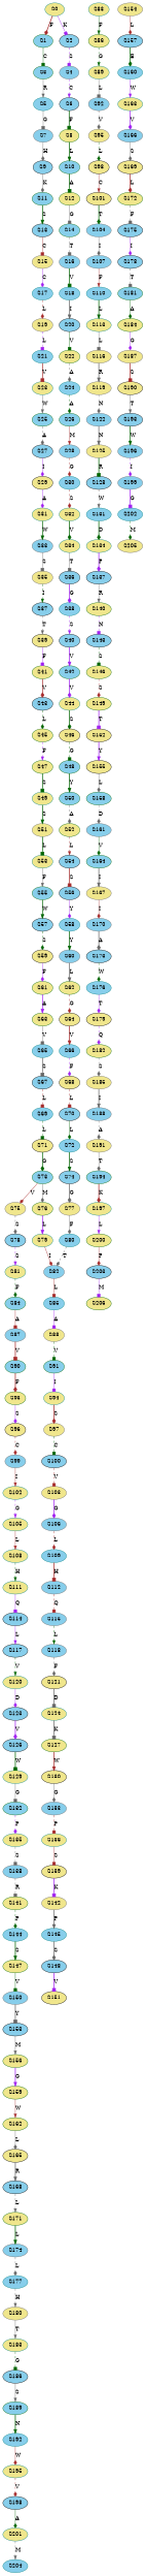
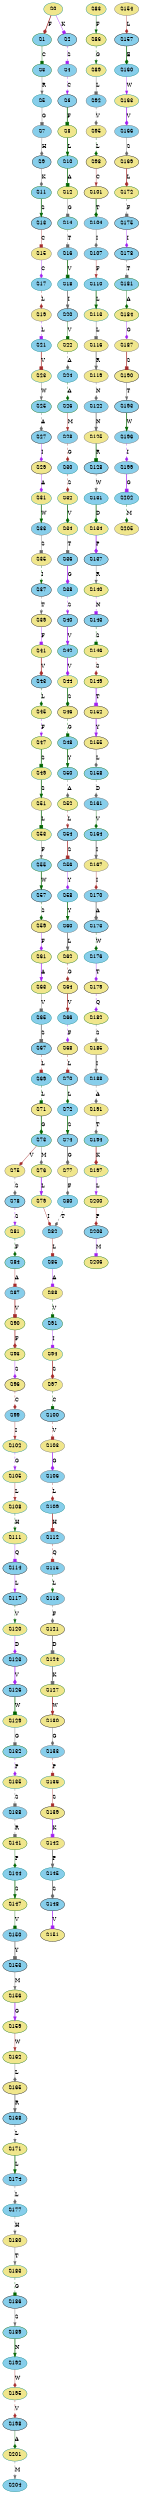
  strict digraph {
    node [color=black fillcolor=skyblue style=filled]
    edge [arrowhead=diamond color=gray40 style=bold]
    S0 [color=teal fillcolor=khaki]
    S1 [color=darkgreen]
    S2
    S3 [color=darkgreen]
    S4 [color=gray40]
    S5 [color=teal]
    S6
    S7 [color=gray40]
    S8 [color=darkgreen fillcolor=khaki]
    S9
    S10 [color=darkgreen]
    S11 [color=darkgreen]
    S12 [color=darkgreen fillcolor=khaki]
    S13
    S14 [color=darkgreen]
    S15 [color=gray40 fillcolor=khaki]
    S16 [color=gray40]
    S17 [color=teal]
    S18 [color=teal]
    S19 [color=gray40 fillcolor=khaki]
    S20
    S21 [color=teal]
    S22 [color=darkgreen fillcolor=khaki]
    S23 [color=teal fillcolor=khaki]
    S24 [color=teal]
    S25 [color=darkgreen]
    S26 [color=darkgreen]
    S27
    S28 [color=gray40]
    S29 [fillcolor=khaki]
    S30 [color=teal]
    S31 [color=teal fillcolor=khaki]
    S32 [color=teal fillcolor=khaki]
    S33 [color=gray40]
    S34 [color=teal fillcolor=khaki]
    S35 [color=gray40 fillcolor=khaki]
    S36
    S37
    S38 [color=teal]
    S39 [fillcolor=khaki]
    S40
    S41 [color=darkgreen fillcolor=khaki]
    S42 [color=darkgreen]
    S43
    S44 [color=teal fillcolor=khaki]
    S45 [color=darkgreen fillcolor=khaki]
    S46 [fillcolor=khaki]
    S47 [color=darkgreen fillcolor=khaki]
    S48 [color=darkgreen]
    S49 [color=teal fillcolor=khaki]
    S50 [color=darkgreen]
    S51 [color=gray40 fillcolor=khaki]
    S52 [color=darkgreen fillcolor=khaki]
    S53 [color=teal fillcolor=khaki]
    S54
    S55 [color=darkgreen]
    S56
    S57
    S58 [color=teal]
    S59 [fillcolor=khaki]
    S60 [color=gray40]
    S61 [color=darkgreen fillcolor=khaki]
    S62 [color=darkgreen fillcolor=khaki]
    S63 [color=darkgreen fillcolor=khaki]
    S64 [fillcolor=khaki]
    S65 [color=teal]
    S66 [color=teal]
    S67
    S68 [fillcolor=khaki]
    S69 [color=teal]
    S70
    S71 [fillcolor=khaki]
    S72 [color=teal]
    S73 [color=darkgreen]
    S74
    S75 [color=gray40 fillcolor=khaki]
    S76 [color=darkgreen fillcolor=khaki]
    S77 [color=gray40 fillcolor=khaki]
    S78
    S79 [color=teal fillcolor=khaki]
    S80 [color=teal]
    S81 [color=teal fillcolor=khaki]
    S82 [color=gray40]
    S84 [color=darkgreen]
    S85 [color=teal]
    S83 [color=teal fillcolor=khaki]
    S86 [color=darkgreen fillcolor=khaki]
    S87 [color=gray40]
    S88 [color=gray40 fillcolor=khaki]
    S89 [color=teal fillcolor=khaki]
-   S90 [color=darkgreen]
+   S90 [color=darkgreen fillcolor=khaki]
    S91 [color=darkgreen]
    S92 [color=gray40]
    S93 [color=darkgreen fillcolor=khaki]
    S94 [color=teal fillcolor=khaki]
    S95 [color=gray40 fillcolor=khaki]
    S96 [fillcolor=khaki]
    S97 [color=gray40 fillcolor=khaki]
    S98 [fillcolor=khaki]
    S99 [color=gray40]
    S100
    S101 [fillcolor=khaki]
    S102 [color=teal fillcolor=khaki]
    S103 [color=gray40 fillcolor=khaki]
    S104 [color=gray40]
    S105 [color=teal fillcolor=khaki]
    S106 [color=gray40]
    S107 [color=gray40]
    S108 [color=teal fillcolor=khaki]
    S109 [color=teal]
    S110 [color=teal]
    S111 [color=teal fillcolor=khaki]
    S112 [color=gray40]
    S113 [color=teal fillcolor=khaki]
    S114
    S115 [color=gray40]
    S116 [color=gray40 fillcolor=khaki]
    S117
    S118 [color=gray40]
    S119 [color=gray40 fillcolor=khaki]
    S120 [color=teal fillcolor=khaki]
    S121 [fillcolor=khaki]
    S122 [color=gray40]
    S123
    S124 [color=teal fillcolor=khaki]
    S125 [color=gray40 fillcolor=khaki]
    S126
    S127 [color=darkgreen fillcolor=khaki]
    S128
    S129 [color=teal fillcolor=khaki]
    S130 [fillcolor=khaki]
    S131 [color=teal]
    S132 [color=darkgreen]
    S133 [color=gray40]
    S134 [color=teal fillcolor=khaki]
    S135 [color=teal fillcolor=khaki]
    S136 [color=teal fillcolor=khaki]
    S137
    S138 [color=gray40]
    S139 [fillcolor=khaki]
    S140 [color=darkgreen fillcolor=khaki]
    S141 [color=darkgreen fillcolor=khaki]
    S142 [color=gray40 fillcolor=khaki]
    S143
    S144 [color=teal]
    S145 [color=teal]
    S146 [color=darkgreen fillcolor=khaki]
    S147 [color=darkgreen fillcolor=khaki]
    S148
    S149 [color=darkgreen fillcolor=khaki]
    S150 [color=gray40]
    S151 [fillcolor=khaki]
    S152 [fillcolor=khaki]
    S153
    S155 [fillcolor=khaki]
    S156 [color=darkgreen fillcolor=khaki]
    S154 [color=gray40 fillcolor=khaki]
    S157
    S158 [color=darkgreen]
    S159 [color=darkgreen fillcolor=khaki]
    S160 [color=teal]
    S161 [color=gray40]
    S162 [color=darkgreen fillcolor=khaki]
    S163 [color=teal fillcolor=khaki]
    S164 [color=darkgreen]
    S165 [fillcolor=khaki]
    S166 [color=gray40]
    S167 [color=gray40 fillcolor=khaki]
    S168
    S169 [fillcolor=khaki]
    S170 [color=gray40]
    S171 [color=darkgreen fillcolor=khaki]
    S172 [color=darkgreen fillcolor=khaki]
    S173
    S174 [color=gray40]
    S175
    S176 [color=teal]
    S177 [color=teal]
    S178
    S179 [fillcolor=khaki]
    S180 [color=gray40 fillcolor=khaki]
    S181 [color=darkgreen]
    S182 [color=darkgreen fillcolor=khaki]
    S183 [color=teal fillcolor=khaki]
    S184 [color=darkgreen fillcolor=khaki]
    S185 [color=gray40 fillcolor=khaki]
    S186
    S187 [color=gray40 fillcolor=khaki]
    S188 [color=gray40]
    S189 [color=darkgreen]
    S190 [fillcolor=khaki]
    S191 [color=gray40 fillcolor=khaki]
    S192 [color=teal]
    S193
    S194 [color=darkgreen]
    S195 [color=teal fillcolor=khaki]
    S196 [color=gray40]
    S197 [color=teal fillcolor=khaki]
    S198
    S199 [color=gray40]
    S200 [color=darkgreen fillcolor=khaki]
    S201 [color=teal fillcolor=khaki]
    S202 [color=teal]
    S203
    S204 [color=teal]
    S205 [color=gray40 fillcolor=khaki]
    S206 [color=darkgreen fillcolor=khaki]
    S0 -> S1 [color=brown label=F]
    S0 -> S2 [arrowhead=box color=purple label=K style=solid]
    S1 -> S3 [arrowhead=box color=darkgreen label=C style=solid]
    S2 -> S4 [arrowhead=box color=purple label=S style=dashed]
    S3 -> S5 [arrowhead=normal label=R style=solid]
    S4 -> S6 [arrowhead=normal color=purple label=C style=dashed]
    S5 -> S7 [arrowhead=box label=G style=solid]
    S6 -> S8 [arrowhead=box color=darkgreen label=F]
    S7 -> S9 [label=H style=solid]
    S8 -> S10 [arrowhead=normal color=darkgreen label=L]
    S9 -> S11 [label=K style=solid]
    S10 -> S12 [arrowhead=box color=darkgreen label=A]
    S11 -> S13 [arrowhead=normal color=darkgreen label=S]
    S12 -> S14 [arrowhead=box label=G style=solid]
    S13 -> S15 [arrowhead=box color=brown label=C style=solid]
    S14 -> S16 [arrowhead=box label=T style=dashed]
    S15 -> S17 [color=purple label=C style=solid]
    S16 -> S18 [arrowhead=box color=darkgreen label=V]
    S17 -> S19 [color=brown label=L style=dashed]
    S18 -> S20 [arrowhead=normal label=I]
    S19 -> S21 [arrowhead=box color=purple label=L style=dashed]
    S20 -> S22 [arrowhead=box color=darkgreen label=V style=solid]
    S21 -> S23 [arrowhead=box color=brown label=V]
    S22 -> S24 [label=A style=dashed]
    S23 -> S25 [arrowhead=normal label=W style=solid]
    S24 -> S26 [color=darkgreen label=A style=dashed]
    S25 -> S27 [label=A style=dashed]
    S26 -> S28 [arrowhead=normal color=brown label=M style=solid]
    S27 -> S29 [color=purple label=I style=solid]
    S28 -> S30 [color=brown label=G style=dashed]
    S29 -> S31 [color=purple label=A style=solid]
    S30 -> S32 [color=brown label=S style=dashed]
    S31 -> S33 [arrowhead=normal color=darkgreen label=W]
    S32 -> S34 [color=darkgreen label=V]
    S33 -> S35 [arrowhead=box label=S style=solid]
    S34 -> S36 [arrowhead=box label=T style=solid]
    S35 -> S37 [arrowhead=normal color=darkgreen label=I style=dashed]
    S36 -> S38 [color=purple label=G]
    S37 -> S39 [arrowhead=normal label=T style=dashed]
    S38 -> S40 [arrowhead=normal color=purple label=S style=dashed]
    S39 -> S41 [arrowhead=box color=purple label=F style=solid]
    S40 -> S42 [arrowhead=normal color=purple label=V]
    S41 -> S43 [color=brown label=V]
    S42 -> S44 [color=purple label=V]
    S43 -> S45 [color=darkgreen label=L style=dashed]
    S44 -> S46 [color=darkgreen label=S]
    S45 -> S47 [arrowhead=normal color=purple label=F style=dashed]
    S46 -> S48 [arrowhead=box color=darkgreen label=G style=dashed]
    S47 -> S49 [arrowhead=box color=darkgreen label=S]
    S48 -> S50 [arrowhead=normal color=darkgreen label=Y]
    S49 -> S51 [arrowhead=normal color=darkgreen label=S]
    S50 -> S52 [label=A style=dashed]
    S51 -> S53 [arrowhead=box color=darkgreen label=L]
    S52 -> S54 [arrowhead=normal color=brown label=L style=dashed]
    S53 -> S55 [arrowhead=normal label=F style=solid]
    S54 -> S56 [arrowhead=box color=brown label=S]
    S55 -> S57 [arrowhead=normal color=darkgreen label=W]
    S56 -> S58 [color=purple label=Y style=solid]
    S57 -> S59 [color=darkgreen label=S style=dashed]
    S58 -> S60 [arrowhead=normal color=darkgreen label=Y]
    S59 -> S61 [color=purple label=F style=solid]
    S60 -> S62 [arrowhead=normal label=L]
    S61 -> S63 [arrowhead=normal color=purple label=A]
    S62 -> S64 [color=brown label=G style=dashed]
    S63 -> S65 [arrowhead=box label=V style=solid]
    S64 -> S66 [arrowhead=normal color=brown label=V]
    S65 -> S67 [arrowhead=box label=S]
    S66 -> S68 [color=purple label=F style=dashed]
    S67 -> S69 [arrowhead=box color=brown label=L style=dashed]
    S68 -> S70 [arrowhead=box color=brown label=L style=dashed]
    S69 -> S71 [arrowhead=box color=darkgreen label=L style=dashed]
    S70 -> S72 [color=darkgreen label=L style=solid]
    S71 -> S73 [color=darkgreen label=G]
    S72 -> S74 [arrowhead=normal color=darkgreen label=S]
    S73 -> S75 [color=brown label=V style=solid]
    S73 -> S76 [label=M style=solid]
    S74 -> S77 [label=G]
    S75 -> S78 [label=S style=dashed]
    S76 -> S79 [arrowhead=normal color=purple label=L]
    S77 -> S80 [label=F style=solid]
    S78 -> S81 [arrowhead=normal color=purple label=S style=dashed]
    S79 -> S82 [color=brown label=I style=solid]
    S80 -> S82 [label=T style=dashed]
    S81 -> S84 [color=darkgreen label=F style=dashed]
    S82 -> S85 [arrowhead=box color=brown label=L style=solid]
    S84 -> S87 [arrowhead=box color=brown label=A style=solid]
    S85 -> S88 [arrowhead=box color=purple label=A style=solid]
    S83 -> S86 [arrowhead=normal color=darkgreen label=F style=solid]
    S86 -> S89 [arrowhead=normal color=darkgreen label=G style=dashed]
    S87 -> S90 [arrowhead=box color=brown label=V]
    S88 -> S91 [arrowhead=box color=darkgreen label=V style=dashed]
    S89 -> S92 [arrowhead=box label=L style=solid]
    S90 -> S93 [color=brown label=F]
    S91 -> S94 [arrowhead=box color=purple label=I style=solid]
    S92 -> S95 [label=V style=dashed]
    S93 -> S96 [color=purple label=S style=solid]
    S94 -> S97 [color=brown label=S]
    S95 -> S98 [color=darkgreen label=L style=dashed]
    S96 -> S99 [color=brown label=C style=dashed]
    S97 -> S100 [arrowhead=box color=darkgreen label=C style=dashed]
    S98 -> S101 [arrowhead=normal color=brown label=C style=solid]
    S99 -> S102 [arrowhead=normal color=brown label=I style=solid]
    S100 -> S103 [arrowhead=box color=brown label=V style=dashed]
    S101 -> S104 [color=darkgreen label=T]
    S102 -> S105 [arrowhead=normal color=purple label=G style=dashed]
    S103 -> S106 [color=purple label=G]
    S104 -> S107 [label=I style=solid]
    S105 -> S108 [arrowhead=normal color=brown label=L style=solid]
    S106 -> S109 [color=brown label=L style=dashed]
    S107 -> S110 [arrowhead=normal color=brown label=F style=solid]
    S108 -> S111 [arrowhead=normal color=darkgreen label=H style=dashed]
    S109 -> S112 [arrowhead=box color=brown label=H]
    S110 -> S113 [arrowhead=normal color=darkgreen label=L]
    S111 -> S114 [arrowhead=box color=purple label=Q style=solid]
    S112 -> S115 [arrowhead=box color=brown label=Q style=dashed]
    S113 -> S116 [arrowhead=box label=L style=solid]
    S114 -> S117 [arrowhead=normal color=purple label=L style=solid]
    S115 -> S118 [arrowhead=normal color=darkgreen label=L style=dashed]
    S116 -> S119 [arrowhead=normal label=R]
    S117 -> S120 [arrowhead=normal color=darkgreen label=V style=dashed]
    S118 -> S121 [label=F style=dashed]
    S119 -> S122 [label=N style=dashed]
    S120 -> S123 [color=purple label=D style=solid]
    S121 -> S124 [arrowhead=box label=D]
    S122 -> S125 [arrowhead=normal label=N]
    S123 -> S126 [color=purple label=V]
    S124 -> S127 [arrowhead=box label=K]
    S125 -> S128 [arrowhead=box color=darkgreen label=R]
    S126 -> S129 [arrowhead=box color=darkgreen label=W]
    S127 -> S130 [arrowhead=normal color=brown label=W]
    S128 -> S131 [arrowhead=normal label=W style=dashed]
    S129 -> S132 [arrowhead=box label=G style=solid]
    S130 -> S133 [label=G style=solid]
    S131 -> S134 [color=darkgreen label=D]
    S132 -> S135 [color=purple label=P style=dashed]
    S133 -> S136 [arrowhead=box color=brown label=P style=dashed]
    S134 -> S137 [color=purple label=P]
    S135 -> S138 [arrowhead=box label=S style=dashed]
    S136 -> S139 [arrowhead=box color=brown label=S style=solid]
    S137 -> S140 [arrowhead=normal label=R style=solid]
    S138 -> S141 [arrowhead=box label=R style=dashed]
    S139 -> S142 [arrowhead=box color=purple label=K]
    S140 -> S143 [arrowhead=box color=purple label=N style=dashed]
-   S141 -> S144 [color=darkgreen label=P style=dashed]
+   S141 -> S144 [color=darkgreen label=P style=solid]
    S142 -> S145 [arrowhead=normal label=P]
    S143 -> S146 [arrowhead=box color=darkgreen label=S style=dashed]
    S144 -> S147 [arrowhead=normal color=darkgreen label=S]
    S145 -> S148 [label=S]
    S146 -> S149 [color=brown label=S style=dashed]
    S147 -> S150 [arrowhead=box color=darkgreen label=V style=solid]
    S148 -> S151 [arrowhead=box color=purple label=V]
    S149 -> S152 [arrowhead=box color=purple label=T]
    S150 -> S153 [arrowhead=box label=Y]
    S152 -> S155 [arrowhead=normal color=purple label=Y]
    S153 -> S156 [arrowhead=normal label=M style=solid]
    S155 -> S158 [label=L style=solid]
    S156 -> S159 [arrowhead=normal color=purple label=G]
    S154 -> S157 [color=brown label=L style=solid]
    S157 -> S160 [color=darkgreen label=E]
    S158 -> S161 [label=D style=dashed]
    S159 -> S162 [arrowhead=normal color=brown label=W style=solid]
    S160 -> S163 [arrowhead=normal color=purple label=W style=solid]
    S161 -> S164 [color=darkgreen label=V style=solid]
    S162 -> S165 [label=L style=solid]
    S163 -> S166 [color=purple label=V]
    S164 -> S167 [arrowhead=normal label=I]
    S165 -> S168 [arrowhead=normal label=R]
    S166 -> S169 [label=S style=solid]
    S167 -> S170 [color=brown label=I style=solid]
    S168 -> S171 [arrowhead=normal label=L style=dashed]
    S169 -> S172 [color=brown label=L]
    S170 -> S173 [label=A]
    S171 -> S174 [arrowhead=normal color=darkgreen label=L]
    S172 -> S175 [arrowhead=box label=F style=dashed]
    S173 -> S176 [color=darkgreen label=W style=dashed]
    S174 -> S177 [label=L style=dashed]
    S175 -> S178 [color=purple label=I style=solid]
    S176 -> S179 [color=purple label=T style=solid]
    S177 -> S180 [arrowhead=normal label=H style=dashed]
    S178 -> S181 [arrowhead=box label=T style=dashed]
    S179 -> S182 [color=purple label=Q style=dashed]
    S180 -> S183 [arrowhead=normal label=T style=solid]
    S181 -> S184 [color=darkgreen label=A style=solid]
    S182 -> S185 [label=S style=dashed]
    S183 -> S186 [arrowhead=box color=darkgreen label=G style=dashed]
    S184 -> S187 [color=purple label=G style=solid]
    S185 -> S188 [arrowhead=normal label=I]
    S186 -> S189 [arrowhead=normal label=S style=solid]
    S187 -> S190 [arrowhead=box color=brown label=S]
    S188 -> S191 [label=A style=dashed]
    S189 -> S192 [arrowhead=normal color=darkgreen label=N]
    S190 -> S193 [arrowhead=normal label=T style=solid]
    S191 -> S194 [label=T style=solid]
    S192 -> S195 [color=brown label=W style=solid]
    S193 -> S196 [arrowhead=normal color=darkgreen label=W]
    S194 -> S197 [color=brown label=K]
    S195 -> S198 [color=brown label=V style=dashed]
    S196 -> S199 [color=purple label=I style=dashed]
    S197 -> S200 [arrowhead=normal color=purple label=L style=solid]
    S198 -> S201 [color=darkgreen label=A style=solid]
    S199 -> S202 [arrowhead=box color=purple label=G]
    S200 -> S203 [color=brown label=P style=solid]
    S201 -> S204 [arrowhead=normal label=M style=dashed]
    S202 -> S205 [color=darkgreen label=M style=dashed]
    S203 -> S206 [arrowhead=box color=purple label=M style=solid]
  }
